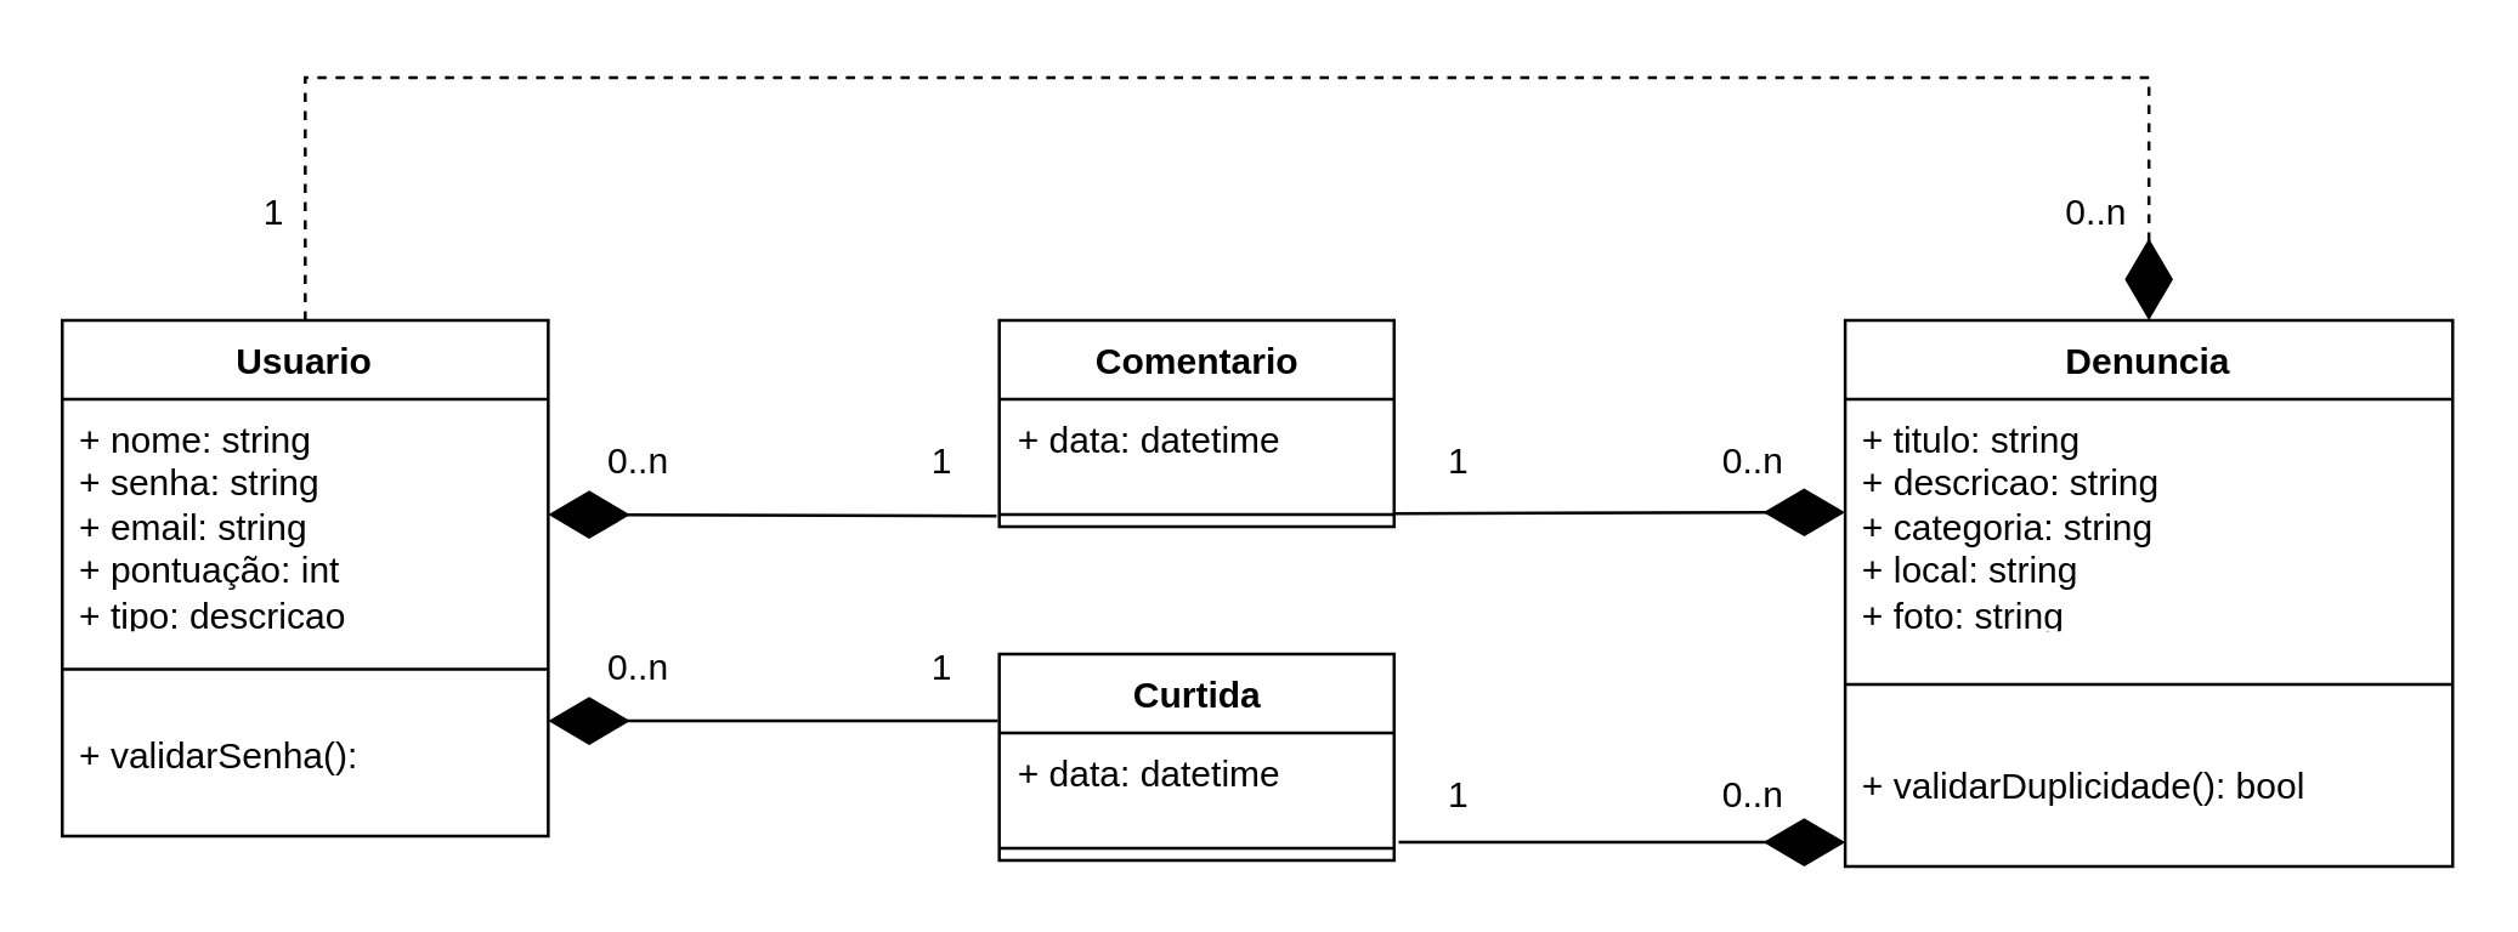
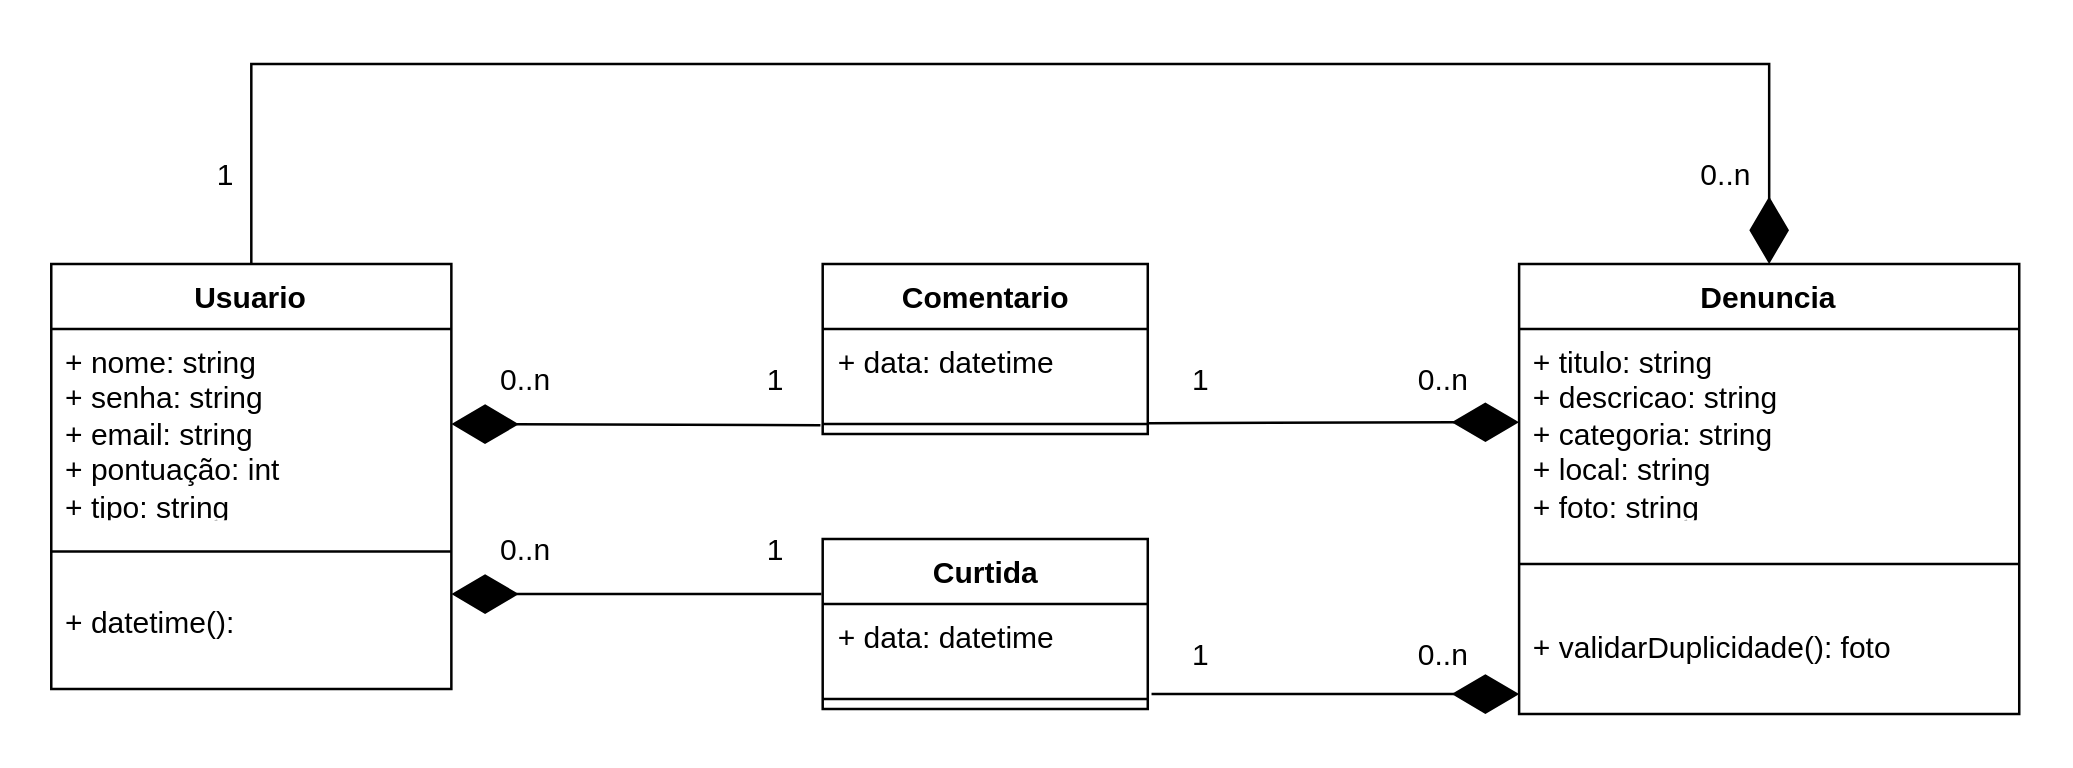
  <mxCell id="0" />
  <mxCell id="1" parent="0" />
  <mxCell id="2" value="Usuario" style="swimlane;fontStyle=1;align=center;verticalAlign=top;childLayout=stackLayout;horizontal=1;startSize=26;horizontalStack=0;resizeParent=1;resizeParentMax=0;resizeLast=0;collapsible=1;marginBottom=0;whiteSpace=wrap;html=1;" vertex="1" parent="1"><mxGeometry x="20" y="100" width="160" height="170" as="geometry"><mxRectangle x="40" y="120" width="80" height="30" as="alternateBounds" /></mxGeometry></mxCell>
- <mxCell id="3" value="+ nome: string&lt;div&gt;+ senha: string&lt;div&gt;+ email: string&lt;/div&gt;&lt;div&gt;+ pontuação: int&lt;/div&gt;&lt;div&gt;+ tipo: descricao&lt;/div&gt;&lt;div&gt;&lt;br&gt;&lt;div&gt;&lt;br&gt;&lt;/div&gt;&lt;/div&gt;&lt;/div&gt;" style="text;strokeColor=none;fillColor=none;align=left;verticalAlign=top;spacingLeft=4;spacingRight=4;overflow=hidden;rotatable=0;points=[[0,0.5],[1,0.5]];portConstraint=eastwest;whiteSpace=wrap;html=1;" vertex="1" parent="2"><mxGeometry y="26" width="160" height="74" as="geometry" /></mxCell>
+ <mxCell id="3" value="+ nome: string&lt;div&gt;+ senha: string&lt;div&gt;+ email: string&lt;/div&gt;&lt;div&gt;+ pontuação: int&lt;/div&gt;&lt;div&gt;+ tipo: string&lt;/div&gt;&lt;div&gt;&lt;br&gt;&lt;div&gt;&lt;br&gt;&lt;/div&gt;&lt;/div&gt;&lt;/div&gt;" style="text;strokeColor=none;fillColor=none;align=left;verticalAlign=top;spacingLeft=4;spacingRight=4;overflow=hidden;rotatable=0;points=[[0,0.5],[1,0.5]];portConstraint=eastwest;whiteSpace=wrap;html=1;" vertex="1" parent="2"><mxGeometry y="26" width="160" height="74" as="geometry" /></mxCell>
  <mxCell id="4" value="" style="line;strokeWidth=1;fillColor=none;align=left;verticalAlign=middle;spacingTop=-1;spacingLeft=3;spacingRight=3;rotatable=0;labelPosition=right;points=[];portConstraint=eastwest;strokeColor=inherit;" vertex="1" parent="2"><mxGeometry y="100" width="160" height="30" as="geometry" /></mxCell>
- <mxCell id="5" value="&lt;div&gt;&lt;div&gt;+ validarSenha():&lt;/div&gt;&lt;/div&gt;" style="text;strokeColor=none;fillColor=none;align=left;verticalAlign=top;spacingLeft=4;spacingRight=4;overflow=hidden;rotatable=0;points=[[0,0.5],[1,0.5]];portConstraint=eastwest;whiteSpace=wrap;html=1;" vertex="1" parent="2"><mxGeometry y="130" width="160" height="40" as="geometry" /></mxCell>
+ <mxCell id="5" value="&lt;div&gt;&lt;div&gt;+ datetime():&lt;/div&gt;&lt;/div&gt;" style="text;strokeColor=none;fillColor=none;align=left;verticalAlign=top;spacingLeft=4;spacingRight=4;overflow=hidden;rotatable=0;points=[[0,0.5],[1,0.5]];portConstraint=eastwest;whiteSpace=wrap;html=1;" vertex="1" parent="2"><mxGeometry y="130" width="160" height="40" as="geometry" /></mxCell>
  <mxCell id="6" value="Denuncia" style="swimlane;fontStyle=1;align=center;verticalAlign=top;childLayout=stackLayout;horizontal=1;startSize=26;horizontalStack=0;resizeParent=1;resizeParentMax=0;resizeLast=0;collapsible=1;marginBottom=0;whiteSpace=wrap;html=1;" vertex="1" parent="1"><mxGeometry x="607" y="100" width="200" height="180" as="geometry" /></mxCell>
  <mxCell id="7" value="+ titulo: string&lt;div&gt;+ descricao: string&lt;/div&gt;&lt;div&gt;+ categoria: string&lt;/div&gt;&lt;div&gt;+ local: string&lt;/div&gt;&lt;div&gt;+ foto: string&lt;/div&gt;&lt;div&gt;&lt;br&gt;&lt;div&gt;&lt;br&gt;&lt;div&gt;&lt;br&gt;&lt;/div&gt;&lt;/div&gt;&lt;/div&gt;" style="text;strokeColor=none;fillColor=none;align=left;verticalAlign=top;spacingLeft=4;spacingRight=4;overflow=hidden;rotatable=0;points=[[0,0.5],[1,0.5]];portConstraint=eastwest;whiteSpace=wrap;html=1;" vertex="1" parent="6"><mxGeometry y="26" width="200" height="74" as="geometry" /></mxCell>
  <mxCell id="8" value="" style="line;strokeWidth=1;fillColor=none;align=left;verticalAlign=middle;spacingTop=-1;spacingLeft=3;spacingRight=3;rotatable=0;labelPosition=right;points=[];portConstraint=eastwest;strokeColor=inherit;" vertex="1" parent="6"><mxGeometry y="100" width="200" height="40" as="geometry" /></mxCell>
- <mxCell id="9" value="+ validarDuplicidade(): bool" style="text;strokeColor=none;fillColor=none;align=left;verticalAlign=top;spacingLeft=4;spacingRight=4;overflow=hidden;rotatable=0;points=[[0,0.5],[1,0.5]];portConstraint=eastwest;whiteSpace=wrap;html=1;" vertex="1" parent="6"><mxGeometry y="140" width="200" height="40" as="geometry" /></mxCell>
+ <mxCell id="9" value="+ validarDuplicidade(): foto" style="text;strokeColor=none;fillColor=none;align=left;verticalAlign=top;spacingLeft=4;spacingRight=4;overflow=hidden;rotatable=0;points=[[0,0.5],[1,0.5]];portConstraint=eastwest;whiteSpace=wrap;html=1;" vertex="1" parent="6"><mxGeometry y="140" width="200" height="40" as="geometry" /></mxCell>
  <mxCell id="10" value="Comentario" style="swimlane;fontStyle=1;align=center;verticalAlign=top;childLayout=stackLayout;horizontal=1;startSize=26;horizontalStack=0;resizeParent=1;resizeParentMax=0;resizeLast=0;collapsible=1;marginBottom=0;whiteSpace=wrap;html=1;" vertex="1" parent="1"><mxGeometry x="328.5" y="100" width="130" height="68" as="geometry" /></mxCell>
  <mxCell id="11" value="+ data: datetime" style="text;strokeColor=none;fillColor=none;align=left;verticalAlign=top;spacingLeft=4;spacingRight=4;overflow=hidden;rotatable=0;points=[[0,0.5],[1,0.5]];portConstraint=eastwest;whiteSpace=wrap;html=1;" vertex="1" parent="10"><mxGeometry y="26" width="130" height="34" as="geometry" /></mxCell>
  <mxCell id="12" value="" style="line;strokeWidth=1;fillColor=none;align=left;verticalAlign=middle;spacingTop=-1;spacingLeft=3;spacingRight=3;rotatable=0;labelPosition=right;points=[];portConstraint=eastwest;strokeColor=inherit;" vertex="1" parent="10"><mxGeometry y="60" width="130" height="8" as="geometry" /></mxCell>
  <mxCell id="13" value="" style="endArrow=diamondThin;endFill=1;endSize=24;html=1;rounded=0;exitX=1.003;exitY=1.108;exitDx=0;exitDy=0;exitPerimeter=0;" edge="1" parent="1" source="11" target="7"><mxGeometry width="160" relative="1" as="geometry"><mxPoint x="400" y="140" as="sourcePoint" /><mxPoint x="560" y="140" as="targetPoint" /></mxGeometry></mxCell>
  <mxCell id="14" value="1" style="text;html=1;align=center;verticalAlign=middle;whiteSpace=wrap;rounded=0;" vertex="1" parent="1"><mxGeometry x="450" y="132" width="60" height="30" as="geometry" /></mxCell>
  <mxCell id="15" value="0..n" style="text;html=1;align=center;verticalAlign=middle;whiteSpace=wrap;rounded=0;" vertex="1" parent="1"><mxGeometry x="547" y="132" width="60" height="30" as="geometry" /></mxCell>
  <mxCell id="16" value="Curtida" style="swimlane;fontStyle=1;align=center;verticalAlign=top;childLayout=stackLayout;horizontal=1;startSize=26;horizontalStack=0;resizeParent=1;resizeParentMax=0;resizeLast=0;collapsible=1;marginBottom=0;whiteSpace=wrap;html=1;" vertex="1" parent="1"><mxGeometry x="328.5" y="210" width="130" height="68" as="geometry" /></mxCell>
  <mxCell id="17" value="+ data: datetime" style="text;strokeColor=none;fillColor=none;align=left;verticalAlign=top;spacingLeft=4;spacingRight=4;overflow=hidden;rotatable=0;points=[[0,0.5],[1,0.5]];portConstraint=eastwest;whiteSpace=wrap;html=1;" vertex="1" parent="16"><mxGeometry y="26" width="130" height="34" as="geometry" /></mxCell>
  <mxCell id="18" value="" style="line;strokeWidth=1;fillColor=none;align=left;verticalAlign=middle;spacingTop=-1;spacingLeft=3;spacingRight=3;rotatable=0;labelPosition=right;points=[];portConstraint=eastwest;strokeColor=inherit;" vertex="1" parent="16"><mxGeometry y="60" width="130" height="8" as="geometry" /></mxCell>
  <mxCell id="19" value="1" style="text;html=1;align=center;verticalAlign=middle;whiteSpace=wrap;rounded=0;" vertex="1" parent="1"><mxGeometry x="450" y="242" width="60" height="30" as="geometry" /></mxCell>
  <mxCell id="20" value="" style="endArrow=diamondThin;endFill=1;endSize=24;html=1;rounded=0;" edge="1" parent="1"><mxGeometry width="160" relative="1" as="geometry"><mxPoint x="460" y="272" as="sourcePoint" /><mxPoint x="607" y="272" as="targetPoint" /></mxGeometry></mxCell>
  <mxCell id="21" value="" style="endArrow=diamondThin;endFill=1;endSize=24;html=1;rounded=0;exitX=-0.007;exitY=1.132;exitDx=0;exitDy=0;exitPerimeter=0;" edge="1" parent="1" source="11"><mxGeometry width="160" relative="1" as="geometry"><mxPoint x="100" y="370" as="sourcePoint" /><mxPoint x="180" y="164" as="targetPoint" /></mxGeometry></mxCell>
  <mxCell id="22" value="0..n" style="text;html=1;align=center;verticalAlign=middle;whiteSpace=wrap;rounded=0;" vertex="1" parent="1"><mxGeometry x="180" y="132" width="60" height="30" as="geometry" /></mxCell>
  <mxCell id="23" value="1" style="text;html=1;align=center;verticalAlign=middle;whiteSpace=wrap;rounded=0;" vertex="1" parent="1"><mxGeometry x="280" y="132" width="60" height="30" as="geometry" /></mxCell>
  <mxCell id="24" value="0..n" style="text;html=1;align=center;verticalAlign=middle;whiteSpace=wrap;rounded=0;" vertex="1" parent="1"><mxGeometry x="547" y="242" width="60" height="30" as="geometry" /></mxCell>
  <mxCell id="25" value="" style="endArrow=diamondThin;endFill=1;endSize=24;html=1;rounded=0;exitX=-0.007;exitY=1.132;exitDx=0;exitDy=0;exitPerimeter=0;" edge="1" parent="1"><mxGeometry width="160" relative="1" as="geometry"><mxPoint x="328" y="232" as="sourcePoint" /><mxPoint x="180" y="232" as="targetPoint" /></mxGeometry></mxCell>
  <mxCell id="26" value="0..n" style="text;html=1;align=center;verticalAlign=middle;whiteSpace=wrap;rounded=0;" vertex="1" parent="1"><mxGeometry x="180" y="200" width="60" height="30" as="geometry" /></mxCell>
  <mxCell id="27" value="1" style="text;html=1;align=center;verticalAlign=middle;whiteSpace=wrap;rounded=0;" vertex="1" parent="1"><mxGeometry x="280" y="200" width="60" height="30" as="geometry" /></mxCell>
- <mxCell id="28" value="" style="endArrow=diamondThin;endFill=1;endSize=24;html=1;rounded=0;exitX=0.5;exitY=0;exitDx=0;exitDy=0;entryX=0.5;entryY=0;entryDx=0;entryDy=0;dashed=1;" edge="1" parent="1" source="2" target="6"><mxGeometry width="160" relative="1" as="geometry"><mxPoint x="300" y="20" as="sourcePoint" /><mxPoint x="460" y="20" as="targetPoint" /><Array as="points"><mxPoint x="100" y="20" /><mxPoint x="707" y="20" /></Array></mxGeometry></mxCell>
+ <mxCell id="28" value="" style="endArrow=diamondThin;endFill=1;endSize=24;html=1;rounded=0;exitX=0.5;exitY=0;exitDx=0;exitDy=0;entryX=0.5;entryY=0;entryDx=0;entryDy=0;" edge="1" parent="1" source="2" target="6"><mxGeometry width="160" relative="1" as="geometry"><mxPoint x="300" y="20" as="sourcePoint" /><mxPoint x="460" y="20" as="targetPoint" /><Array as="points"><mxPoint x="100" y="20" /><mxPoint x="707" y="20" /></Array></mxGeometry></mxCell>
  <mxCell id="29" value="0..n" style="text;html=1;align=center;verticalAlign=middle;whiteSpace=wrap;rounded=0;" vertex="1" parent="1"><mxGeometry x="660" y="50" width="60" height="30" as="geometry" /></mxCell>
  <mxCell id="30" value="1" style="text;html=1;align=center;verticalAlign=middle;whiteSpace=wrap;rounded=0;" vertex="1" parent="1"><mxGeometry x="60" y="50" width="60" height="30" as="geometry" /></mxCell>
